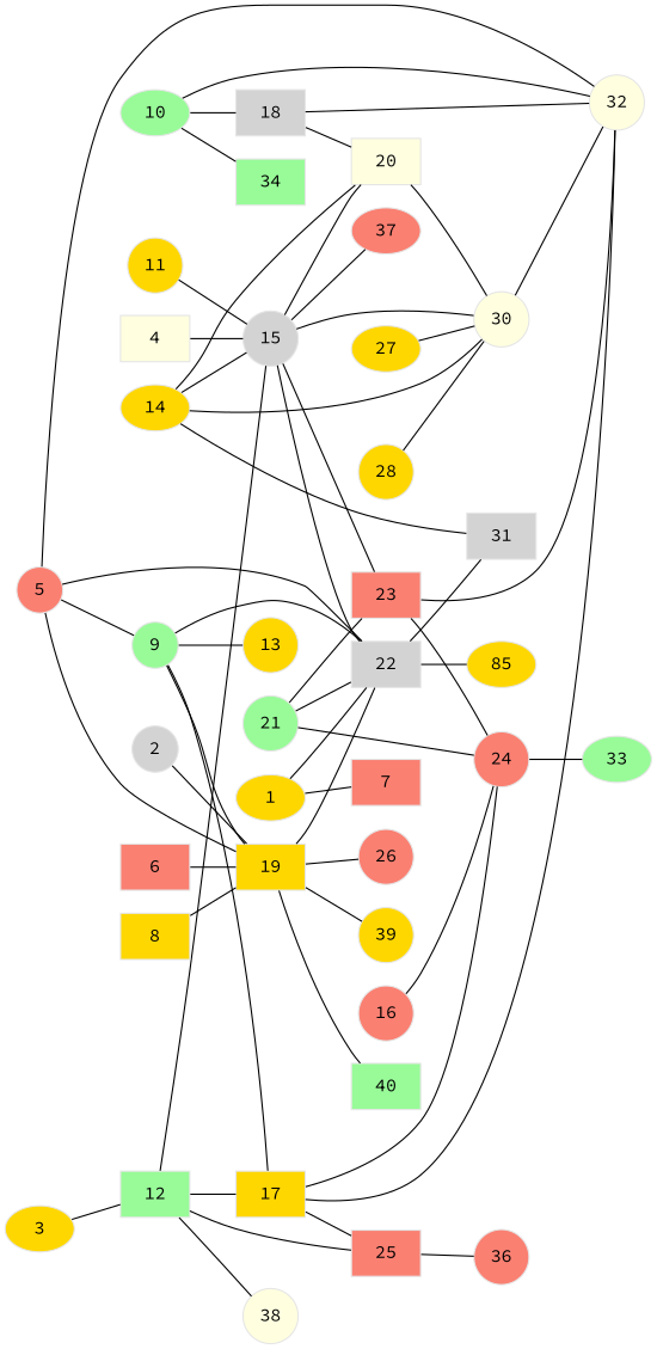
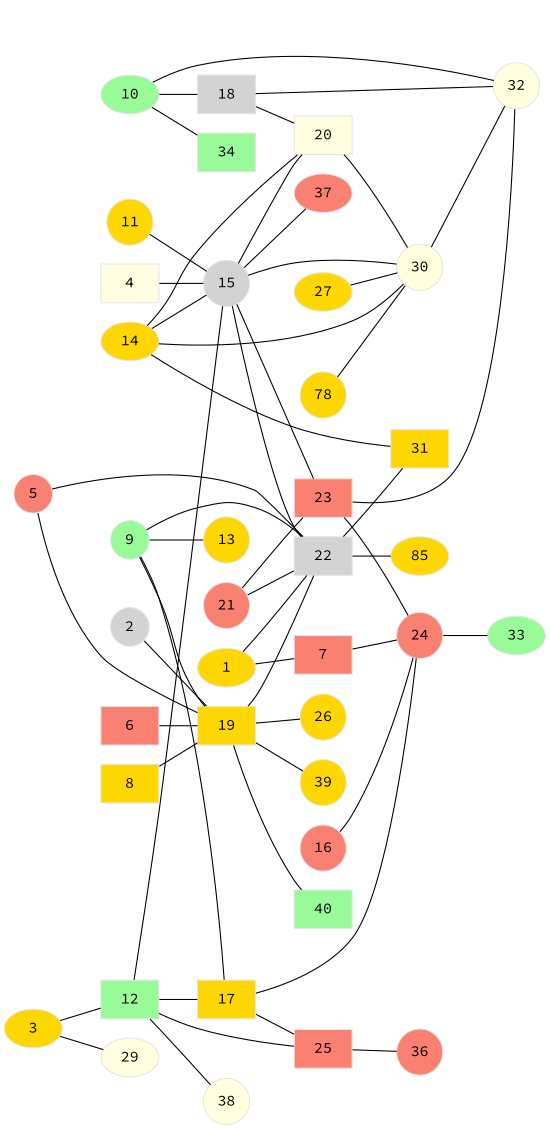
  graph {
    fontname="Source Code Pro"
    rankdir=LR
    node [color=gray90 fillcolor=gold fontname="Source Code Pro" shape=circle style=filled]
    edge [fontname="Source Code Pro" weight=1.0]
    1 [shape=ellipse]
    7 [fillcolor=salmon shape=box]
    22 [fillcolor=lightgrey shape=box]
-   31 [fillcolor=lightgrey shape=box]
+   31 [shape=box]
    n5 [label=85 shape=ellipse]
    2 [fillcolor=lightgrey]
    19 [shape=box]
-   26 [fillcolor=salmon]
+   26
    39
    40 [fillcolor=palegreen shape=box]
    3 [shape=ellipse]
    12 [fillcolor=palegreen shape=box]
+   29 [fillcolor=lightyellow shape=ellipse]
    15 [fillcolor=lightgrey]
    17 [shape=box]
    25 [fillcolor=salmon shape=box]
    38 [fillcolor=lightyellow]
    4 [fillcolor=lightyellow shape=box]
    20 [fillcolor=lightyellow shape=box]
    30 [fillcolor=lightyellow]
    23 [fillcolor=salmon shape=box]
    37 [fillcolor=salmon shape=ellipse]
    5 [fillcolor=salmon]
    9 [fillcolor=palegreen]
    32 [fillcolor=lightyellow]
    13
    6 [fillcolor=salmon shape=box]
    8 [shape=box]
    24 [fillcolor=salmon]
    10 [fillcolor=palegreen shape=ellipse]
    18 [fillcolor=lightgrey shape=box]
    34 [fillcolor=palegreen shape=box]
    11
    36 [fillcolor=salmon]
    14 [shape=ellipse]
    16 [fillcolor=salmon]
    33 [fillcolor=palegreen shape=ellipse]
-   21 [fillcolor=palegreen]
+   21 [fillcolor=salmon]
    27 [shape=ellipse]
-   28
+   28 [label=78]
    1 -- 7
    1 -- 22
    22 -- 31
    22 -- n5
    2 -- 19
    19 -- 22
    19 -- 26
    19 -- 39
    19 -- 40
    3 -- 12
+   3 -- 29
    12 -- 15
    12 -- 17 [weight=2.0]
    12 -- 25
    12 -- 38
    15 -- 22
    15 -- 20
    15 -- 30
    15 -- 23
    15 -- 37
    17 -- 25 [weight=2.0]
-   17 -- 32
    17 -- 24
    25 -- 36
    4 -- 15
    20 -- 30
    30 -- 32
    23 -- 32
    23 -- 24 [weight=2.0]
    5 -- 22
    5 -- 19
-   5 -- 9
-   5 -- 32
    9 -- 22
    9 -- 19
    9 -- 17
    9 -- 13
    6 -- 19
    8 -- 19
    24 -- 33
    10 -- 32 [weight=2.0]
    10 -- 18 [weight=2.0]
    10 -- 34
    18 -- 20 [weight=2.0]
    18 -- 32
    11 -- 15
    14 -- 31
    14 -- 15
    14 -- 20
    14 -- 30
    16 -- 24
    21 -- 22
    21 -- 23
-   21 -- 24 [weight=2.0]
+   7 -- 24 [weight=2.0]
    27 -- 30
    28 -- 30
  }
